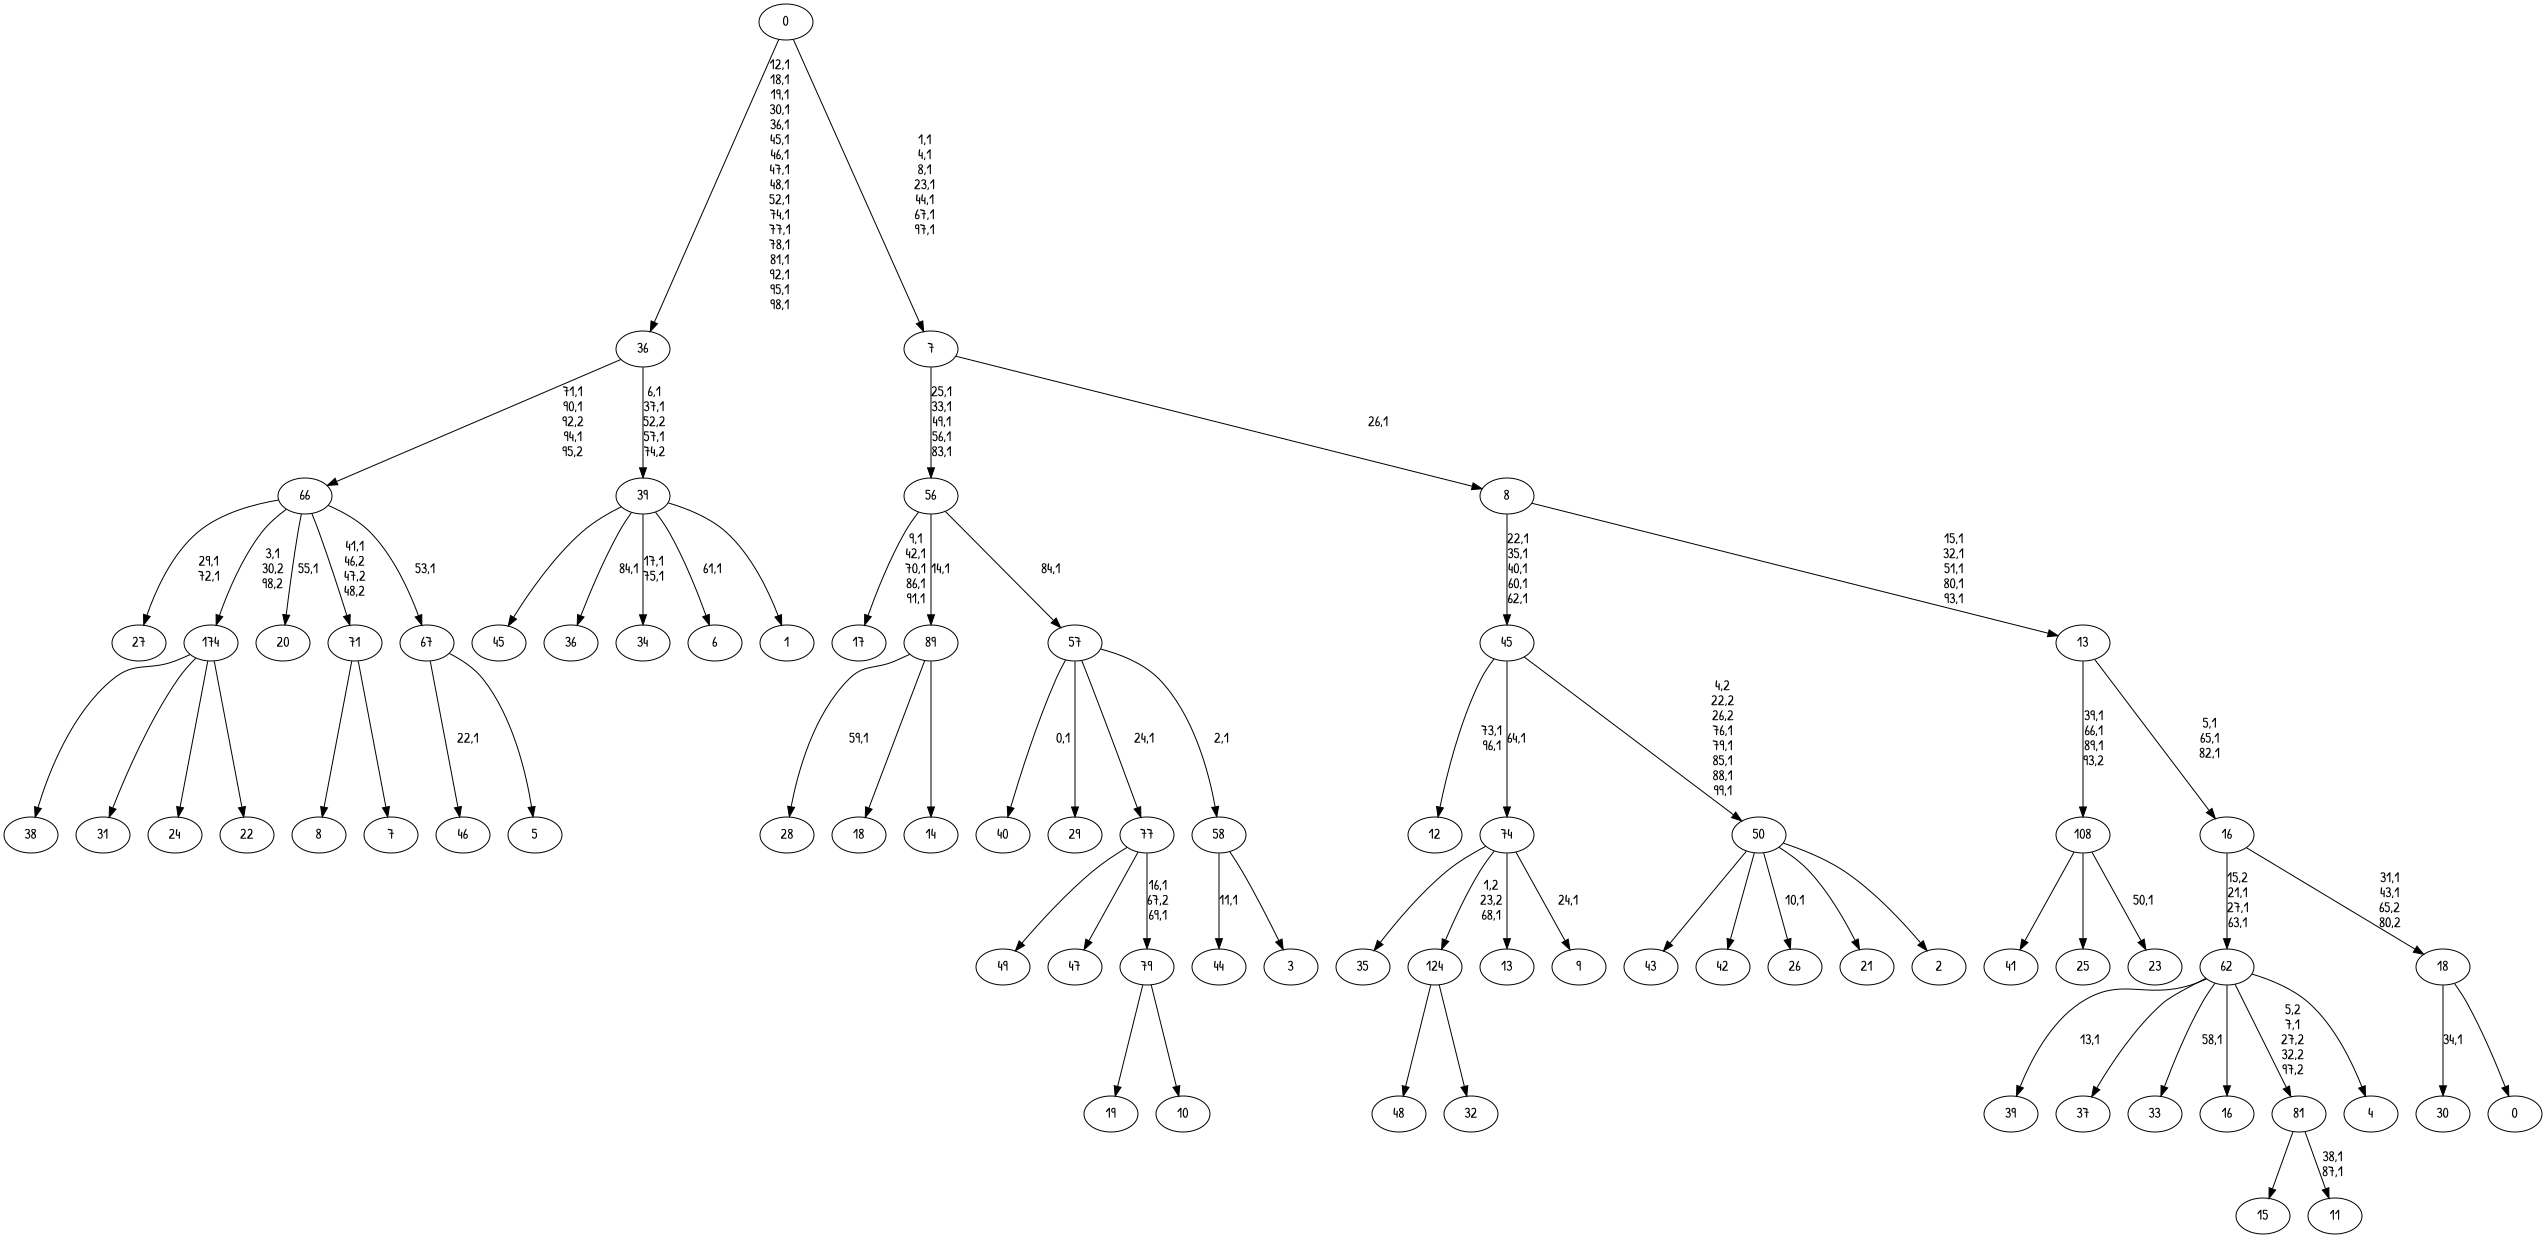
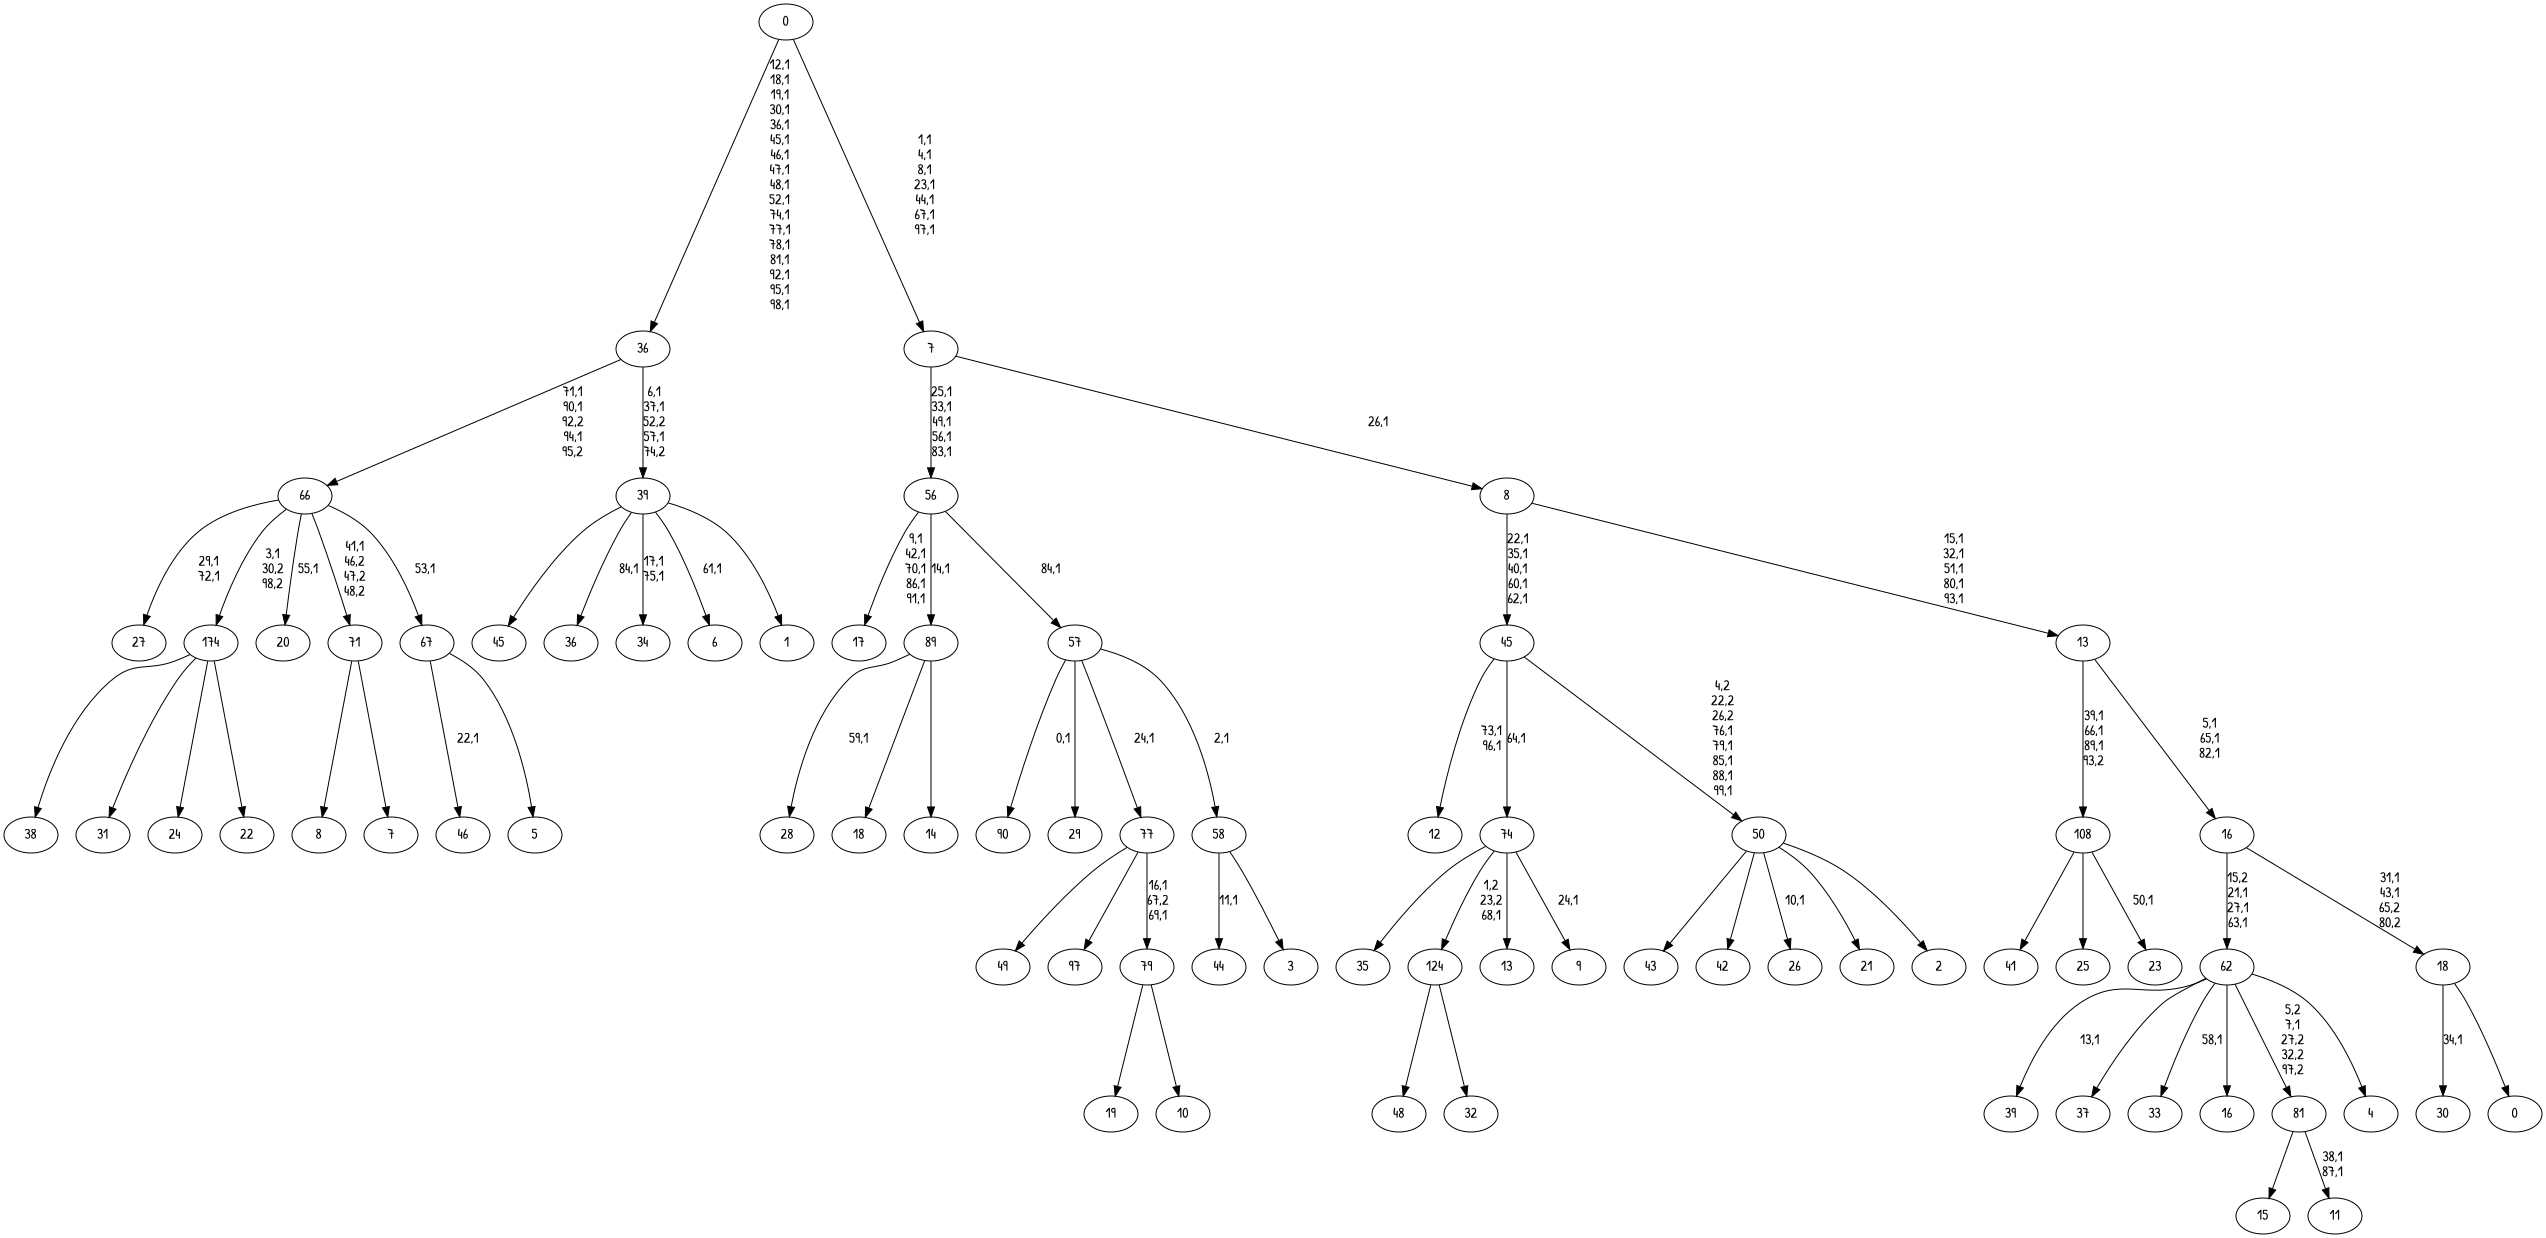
  digraph {
    fontname="Patrick Hand"
    node [fontname="Patrick Hand"]
    edge [fontname="Patrick Hand"]
    n1 [label=49]
    n2 [label=48]
-   n3 [label=47]
+   n3 [label=97]
    n4 [label=46]
    n5 [label=45]
    n6 [label=44]
    n7 [label=43]
    n8 [label=42]
    n9 [label=41]
-   n10 [label=40]
+   n10 [label=90]
    n11 [label=39]
    n12 [label=38]
    n13 [label=37]
    n14 [label=36]
    n15 [label=35]
    n16 [label=34]
    n17 [label=33]
    n18 [label=32]
    124
    n20 [label=31]
    n21 [label=30]
    n22 [label=29]
    n23 [label=28]
    n24 [label=27]
    n25 [label=26]
    n26 [label=25]
    n27 [label=24]
    n28 [label=23]
    108
    n30 [label=22]
    n31 [label=174]
    n32 [label=21]
    n33 [label=20]
    n34 [label=19]
    n35 [label=18]
    n36 [label=17]
    n37 [label=16]
    n38 [label=15]
    n39 [label=14]
    89
    n41 [label=13]
    n42 [label=12]
    n43 [label=11]
    81
    n45 [label=10]
    79
    77
    n48 [label=9]
    74
    n50 [label=8]
    n51 [label=7]
    71
    n53 [label=6]
    n54 [label=5]
    67
    66
    n57 [label=4]
    62
    n59 [label=3]
    58
    57
    56
    n63 [label=2]
    50
    45
    n66 [label=1]
    39
    36
    n69 [label=0]
    18
    16
    13
    8
    7
    0
    124 -> n2
    124 -> n18
    108 -> n9
    108 -> n26
    108 -> n28 [label="50,1"]
    n31 -> n12
    n31 -> n20
    n31 -> n27
    n31 -> n30
    89 -> n23 [label="59,1"]
    89 -> n35
    89 -> n39
    81 -> n38
    81 -> n43 [label="38,1\n87,1"]
    79 -> n34
    79 -> n45
    77 -> n1
    77 -> n3
    77 -> 79 [label="16,1\n67,2\n69,1"]
    74 -> n15
    74 -> 124 [label="1,2\n23,2\n68,1"]
    74 -> n41
    74 -> n48 [label="24,1"]
    71 -> n50
    71 -> n51
    67 -> n4 [label="22,1"]
    67 -> n54
    66 -> n24 [label="29,1\n72,1"]
    66 -> n31 [label="3,1\n30,2\n98,2"]
    66 -> n33 [label="55,1"]
    66 -> 71 [label="41,1\n46,2\n47,2\n48,2"]
    66 -> 67 [label="53,1"]
    62 -> n11 [label="13,1"]
    62 -> n13
    62 -> n17 [label="58,1"]
    62 -> n37
    62 -> 81 [label="5,2\n7,1\n27,2\n32,2\n97,2"]
    62 -> n57
    58 -> n6 [label="11,1"]
    58 -> n59
    57 -> n10 [label="0,1"]
    57 -> n22
    57 -> 77 [label="24,1"]
    57 -> 58 [label="2,1"]
    56 -> n36 [label="9,1\n42,1\n70,1\n86,1\n91,1"]
    56 -> 89 [label="14,1"]
    56 -> 57 [label="84,1"]
    50 -> n7
    50 -> n8
    50 -> n25 [label="10,1"]
    50 -> n32
    50 -> n63
    45 -> n42 [label="73,1\n96,1"]
    45 -> 74 [label="64,1"]
    45 -> 50 [label="4,2\n22,2\n26,2\n76,1\n79,1\n85,1\n88,1\n99,1"]
    39 -> n5
    39 -> n14 [label="84,1"]
    39 -> n16 [label="17,1\n75,1"]
    39 -> n53 [label="61,1"]
    39 -> n66
    36 -> 66 [label="71,1\n90,1\n92,2\n94,1\n95,2"]
    36 -> 39 [label="6,1\n37,1\n52,2\n57,1\n74,2"]
    18 -> n21 [label="34,1"]
    18 -> n69
    16 -> 62 [label="15,2\n21,1\n27,1\n63,1"]
    16 -> 18 [label="31,1\n43,1\n65,2\n80,2"]
    13 -> 108 [label="39,1\n66,1\n89,1\n93,2"]
    13 -> 16 [label="5,1\n65,1\n82,1"]
    8 -> 45 [label="22,1\n35,1\n40,1\n60,1\n62,1"]
    8 -> 13 [label="15,1\n32,1\n51,1\n80,1\n93,1"]
    7 -> 56 [label="25,1\n33,1\n49,1\n56,1\n83,1"]
    7 -> 8 [label="26,1"]
    0 -> 36 [label="12,1\n18,1\n19,1\n30,1\n36,1\n45,1\n46,1\n47,1\n48,1\n52,1\n74,1\n77,1\n78,1\n81,1\n92,1\n95,1\n98,1"]
    0 -> 7 [label="1,1\n4,1\n8,1\n23,1\n44,1\n67,1\n97,1"]
  }
